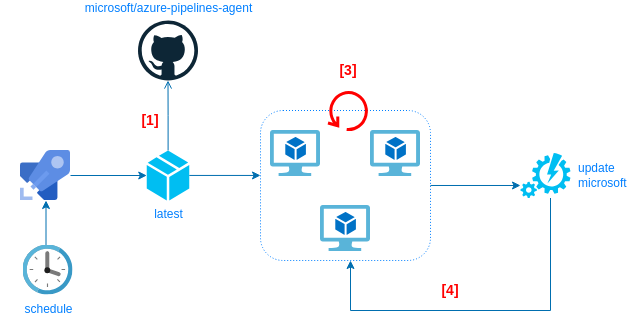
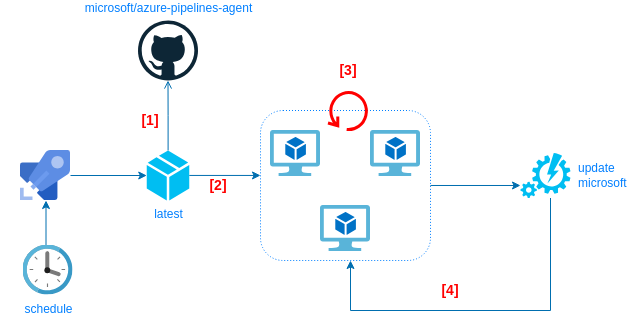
  <mxCell id="0" />
  <mxCell id="1" parent="0" />
  <mxCell id="2" value="" style="rounded=1;whiteSpace=wrap;html=1;labelBorderColor=none;strokeColor=#007FFF;fillColor=none;dashed=1;dashPattern=1 2;" parent="1" vertex="1"><mxGeometry x="260" y="110" width="170" height="150" as="geometry" /></mxCell>
  <mxCell id="3" style="edgeStyle=orthogonalEdgeStyle;rounded=0;orthogonalLoop=1;jettySize=auto;html=1;fillColor=#1ba1e2;strokeColor=#006EAF;" parent="1" source="4" target="10" edge="1"><mxGeometry relative="1" as="geometry" /></mxCell>
  <mxCell id="4" value="" style="aspect=fixed;html=1;points=[];align=center;image;fontSize=12;image=img/lib/mscae/Azure_Pipelines&#09;.svg;" parent="1" vertex="1"><mxGeometry x="20" y="150" width="50" height="50" as="geometry" /></mxCell>
  <mxCell id="5" style="edgeStyle=orthogonalEdgeStyle;rounded=0;orthogonalLoop=1;jettySize=auto;html=1;fillColor=#1ba1e2;strokeColor=#006EAF;" parent="1" source="6" target="4" edge="1"><mxGeometry relative="1" as="geometry"><Array as="points"><mxPoint x="45.5" y="234.5" /><mxPoint x="45.5" y="234.5" /></Array></mxGeometry></mxCell>
  <mxCell id="6" value="schedule" style="aspect=fixed;html=1;points=[];align=center;image;fontSize=12;image=img/lib/mscae/Clock.svg;fontColor=#007FFF;" parent="1" vertex="1"><mxGeometry x="22.5" y="244.5" width="50" height="50" as="geometry" /></mxCell>
  <mxCell id="7" value="microsoft/azure-pipelines-agent" style="dashed=0;outlineConnect=0;html=1;align=center;labelPosition=center;verticalLabelPosition=top;verticalAlign=bottom;shape=mxgraph.weblogos.github;fontColor=#007FFF;spacingBottom=3;" parent="1" vertex="1"><mxGeometry x="137.5" y="20" width="60" height="60" as="geometry" /></mxCell>
  <mxCell id="8" style="edgeStyle=orthogonalEdgeStyle;rounded=0;orthogonalLoop=1;jettySize=auto;html=1;fillColor=#1ba1e2;strokeColor=#006EAF;endArrow=open;" parent="1" source="10" target="7" edge="1"><mxGeometry relative="1" as="geometry" /></mxCell>
  <mxCell id="9" style="edgeStyle=orthogonalEdgeStyle;rounded=0;orthogonalLoop=1;jettySize=auto;html=1;entryX=0;entryY=0.433;entryDx=0;entryDy=0;entryPerimeter=0;fontColor=#007FFF;fillColor=#1ba1e2;strokeColor=#006EAF;" parent="1" source="10" target="2" edge="1"><mxGeometry relative="1" as="geometry" /></mxCell>
  <mxCell id="10" value="latest" style="verticalLabelPosition=bottom;html=1;verticalAlign=top;align=center;strokeColor=none;fillColor=#00BEF2;shape=mxgraph.azure.cloud_service_package_file;fontColor=#007FFF;" parent="1" vertex="1"><mxGeometry x="146.25" y="150" width="42.5" height="50" as="geometry" /></mxCell>
  <mxCell id="11" value="" style="aspect=fixed;html=1;points=[];align=center;image;fontSize=12;image=img/lib/mscae/Virtual_Machine_2.svg;" parent="1" vertex="1"><mxGeometry x="270" y="130" width="50" height="46" as="geometry" /></mxCell>
  <mxCell id="12" value="" style="aspect=fixed;html=1;points=[];align=center;image;fontSize=12;image=img/lib/mscae/Virtual_Machine_2.svg;" parent="1" vertex="1"><mxGeometry x="370" y="130" width="50" height="46" as="geometry" /></mxCell>
  <mxCell id="13" value="" style="aspect=fixed;html=1;points=[];align=center;image;fontSize=12;image=img/lib/mscae/Virtual_Machine_2.svg;" parent="1" vertex="1"><mxGeometry x="320" y="205" width="50" height="46" as="geometry" /></mxCell>
  <mxCell id="14" style="edgeStyle=orthogonalEdgeStyle;rounded=0;orthogonalLoop=1;jettySize=auto;html=1;entryX=0;entryY=0.722;entryDx=0;entryDy=0;entryPerimeter=0;fontColor=#007FFF;fillColor=#1ba1e2;strokeColor=#006EAF;" parent="1" source="2" target="16" edge="1"><mxGeometry relative="1" as="geometry" /></mxCell>
  <mxCell id="15" style="edgeStyle=orthogonalEdgeStyle;rounded=0;orthogonalLoop=1;jettySize=auto;html=1;fontColor=#007FFF;fillColor=#1ba1e2;strokeColor=#006EAF;" parent="1" source="16" target="2" edge="1"><mxGeometry relative="1" as="geometry"><Array as="points"><mxPoint x="550" y="310" /><mxPoint x="350" y="310" /></Array></mxGeometry></mxCell>
  <mxCell id="16" value="update&lt;br&gt;microsoft" style="verticalLabelPosition=middle;html=1;verticalAlign=middle;align=left;strokeColor=none;fillColor=#00BEF2;shape=mxgraph.azure.automation;pointerEvents=1;labelPosition=right;fontColor=#007FFF;spacingRight=3;spacingLeft=6;" parent="1" vertex="1"><mxGeometry x="520" y="152.5" width="50" height="45" as="geometry" /></mxCell>
  <mxCell id="17" value="&lt;font style=&quot;font-size: 14px&quot; color=&quot;#ff0000&quot;&gt;&lt;b&gt;[1]&lt;/b&gt;&lt;/font&gt;" style="text;html=1;strokeColor=none;fillColor=none;align=center;verticalAlign=middle;whiteSpace=wrap;rounded=0;fontColor=#007FFF;" parent="1" vertex="1"><mxGeometry x="130" y="110" width="40" height="20" as="geometry" /></mxCell>
+ <mxCell id="18" value="&lt;font style=&quot;font-size: 14px&quot; color=&quot;#ff0000&quot;&gt;&lt;b&gt;[2]&lt;/b&gt;&lt;/font&gt;" style="text;html=1;strokeColor=none;fillColor=none;align=center;verticalAlign=middle;whiteSpace=wrap;rounded=0;fontColor=#007FFF;" parent="1" vertex="1"><mxGeometry x="197.5" y="175" width="40" height="20" as="geometry" /></mxCell>
  <mxCell id="19" value="&lt;font style=&quot;font-size: 14px&quot; color=&quot;#ff0000&quot;&gt;&lt;b&gt;[3]&lt;/b&gt;&lt;/font&gt;" style="text;html=1;strokeColor=none;fillColor=none;align=center;verticalAlign=middle;whiteSpace=wrap;rounded=0;fontColor=#007FFF;" parent="1" vertex="1"><mxGeometry x="327.5" y="60" width="40" height="20" as="geometry" /></mxCell>
  <mxCell id="20" value="&lt;font style=&quot;font-size: 14px&quot; color=&quot;#ff0000&quot;&gt;&lt;b&gt;[4]&lt;/b&gt;&lt;/font&gt;" style="text;html=1;strokeColor=none;fillColor=none;align=center;verticalAlign=middle;whiteSpace=wrap;rounded=0;fontColor=#007FFF;" parent="1" vertex="1"><mxGeometry x="430" y="280" width="40" height="20" as="geometry" /></mxCell>
  <mxCell id="21" value="" style="shape=mxgraph.bpmn.loop;html=1;outlineConnect=0;fontColor=#ffffff;strokeWidth=3;fillColor=#fa6800;strokeColor=#FF0000;" parent="1" vertex="1"><mxGeometry x="327.5" y="90" width="40" height="40" as="geometry" /></mxCell>
